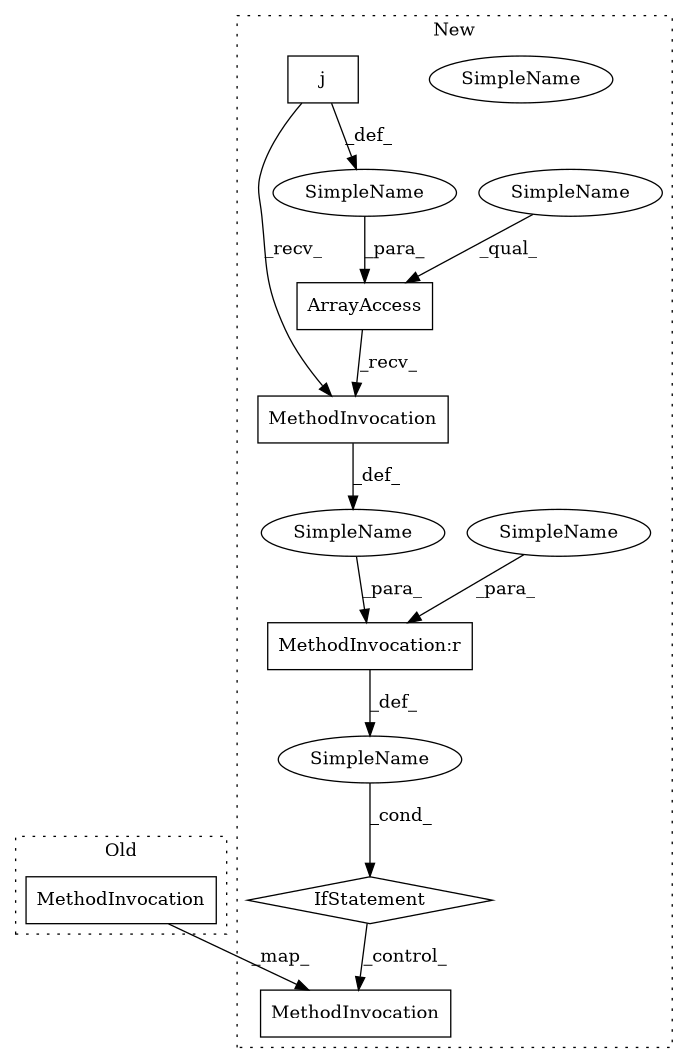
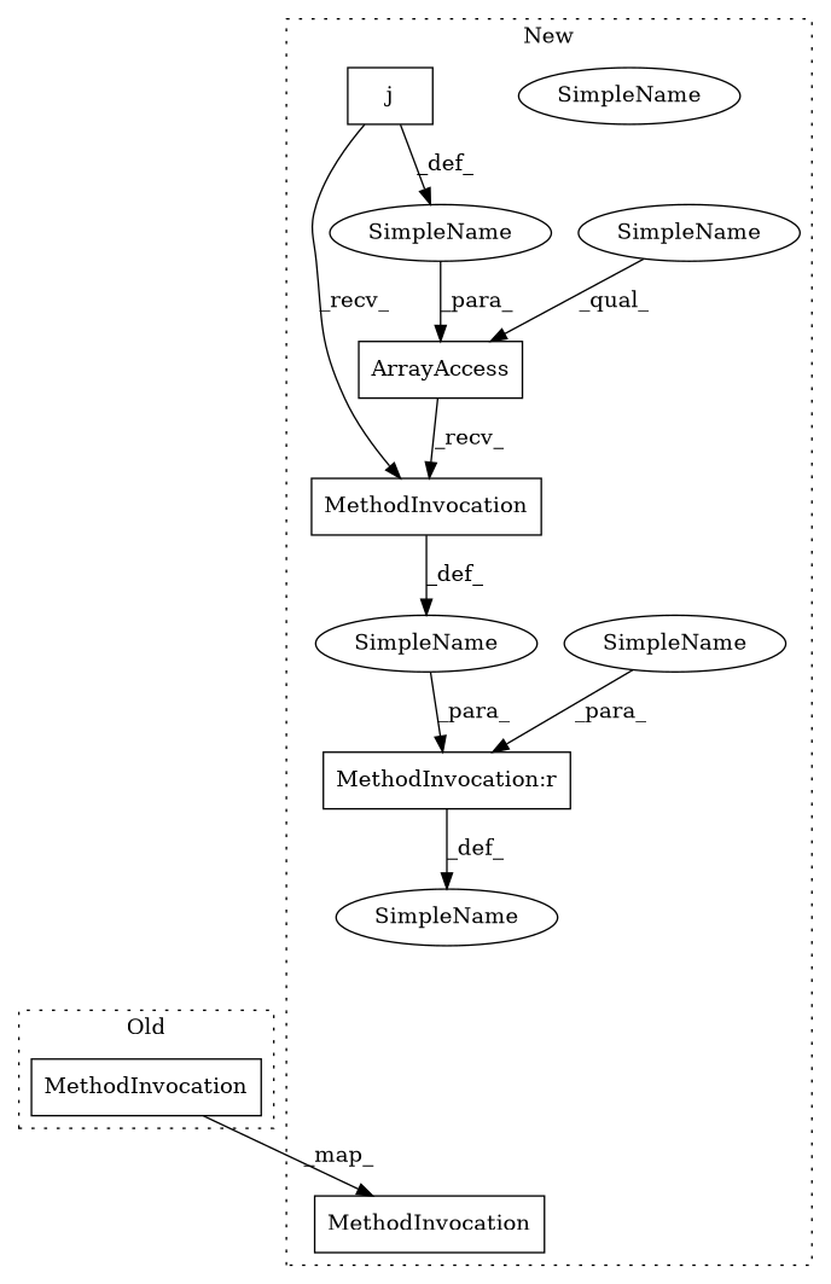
  digraph {
    node [a=42 shape=box]
    n1 [a=2 l="12,2" label=ArrayAccess s="3239,3266"]
-   n2 [a=25 l="4,2" label=IfStatement s="3191,3290" shape=diamond]
    n3 [a=32 l=12 label=MethodInvocation s=3269]
    n4 [a=32 l=8 label=MethodInvocation s=3336]
    n5 [label=SimpleName shape=ellipse]
    n6 [label=SimpleName shape=ellipse]
    n7 [l=4 label=SimpleName s=3285 shape=ellipse]
    n8 [label=SimpleName shape=ellipse]
    n9 [l=2 label=SimpleName s=3239 shape=ellipse]
    n10 [l=4 label=SimpleName s=3285 shape=ellipse]
    n11 [a=106 l=15 label=j s=3251]
    n12 [a=27 l=4 label="MethodInvocation:r" s=3281]
    n13 [a=32 l=8 label=MethodInvocation s=3205]
    subgraph cluster_1 {
      label=New
      style=dotted
      n1
-     n2
      n3
      n4
      n5
      n6
      n7
      n8
      n9
      n10
      n11
      n12
    }
    subgraph cluster_2 {
      label=Old
      style=dotted
      n13
    }
    n1 -> n3 [label=_recv_]
-   n2 -> n4 [label=_control_]
    n3 -> n6 [label=_def_]
-   n5 -> n2 [label=_cond_]
    n6 -> n12 [label=_para_]
    n7 -> n12 [label=_para_]
    n8 -> n1 [label=_para_]
    n9 -> n1 [label=_qual_]
    n11 -> n3 [label=_recv_]
    n11 -> n8 [label=_def_]
    n12 -> n5 [label=_def_]
    n13 -> n4 [label=_map_]
  }
